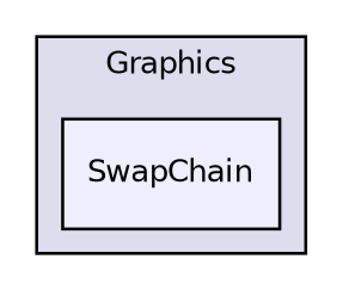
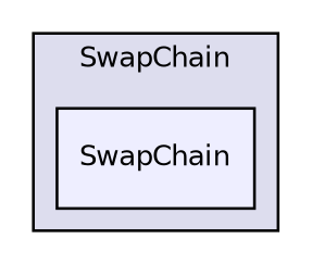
  digraph {
    compound=true
    n1 [fillcolor="#eeeeff" fontname=Helvetica fontsize=10 label=SwapChain pencolor=black shape=box style=filled]
    subgraph cluster_1 {
      bgcolor="#ddddee"
      fontname=Helvetica
      fontsize=10
-     label=Graphics
+     label=SwapChain
      pencolor=black
      n1
    }
  }
